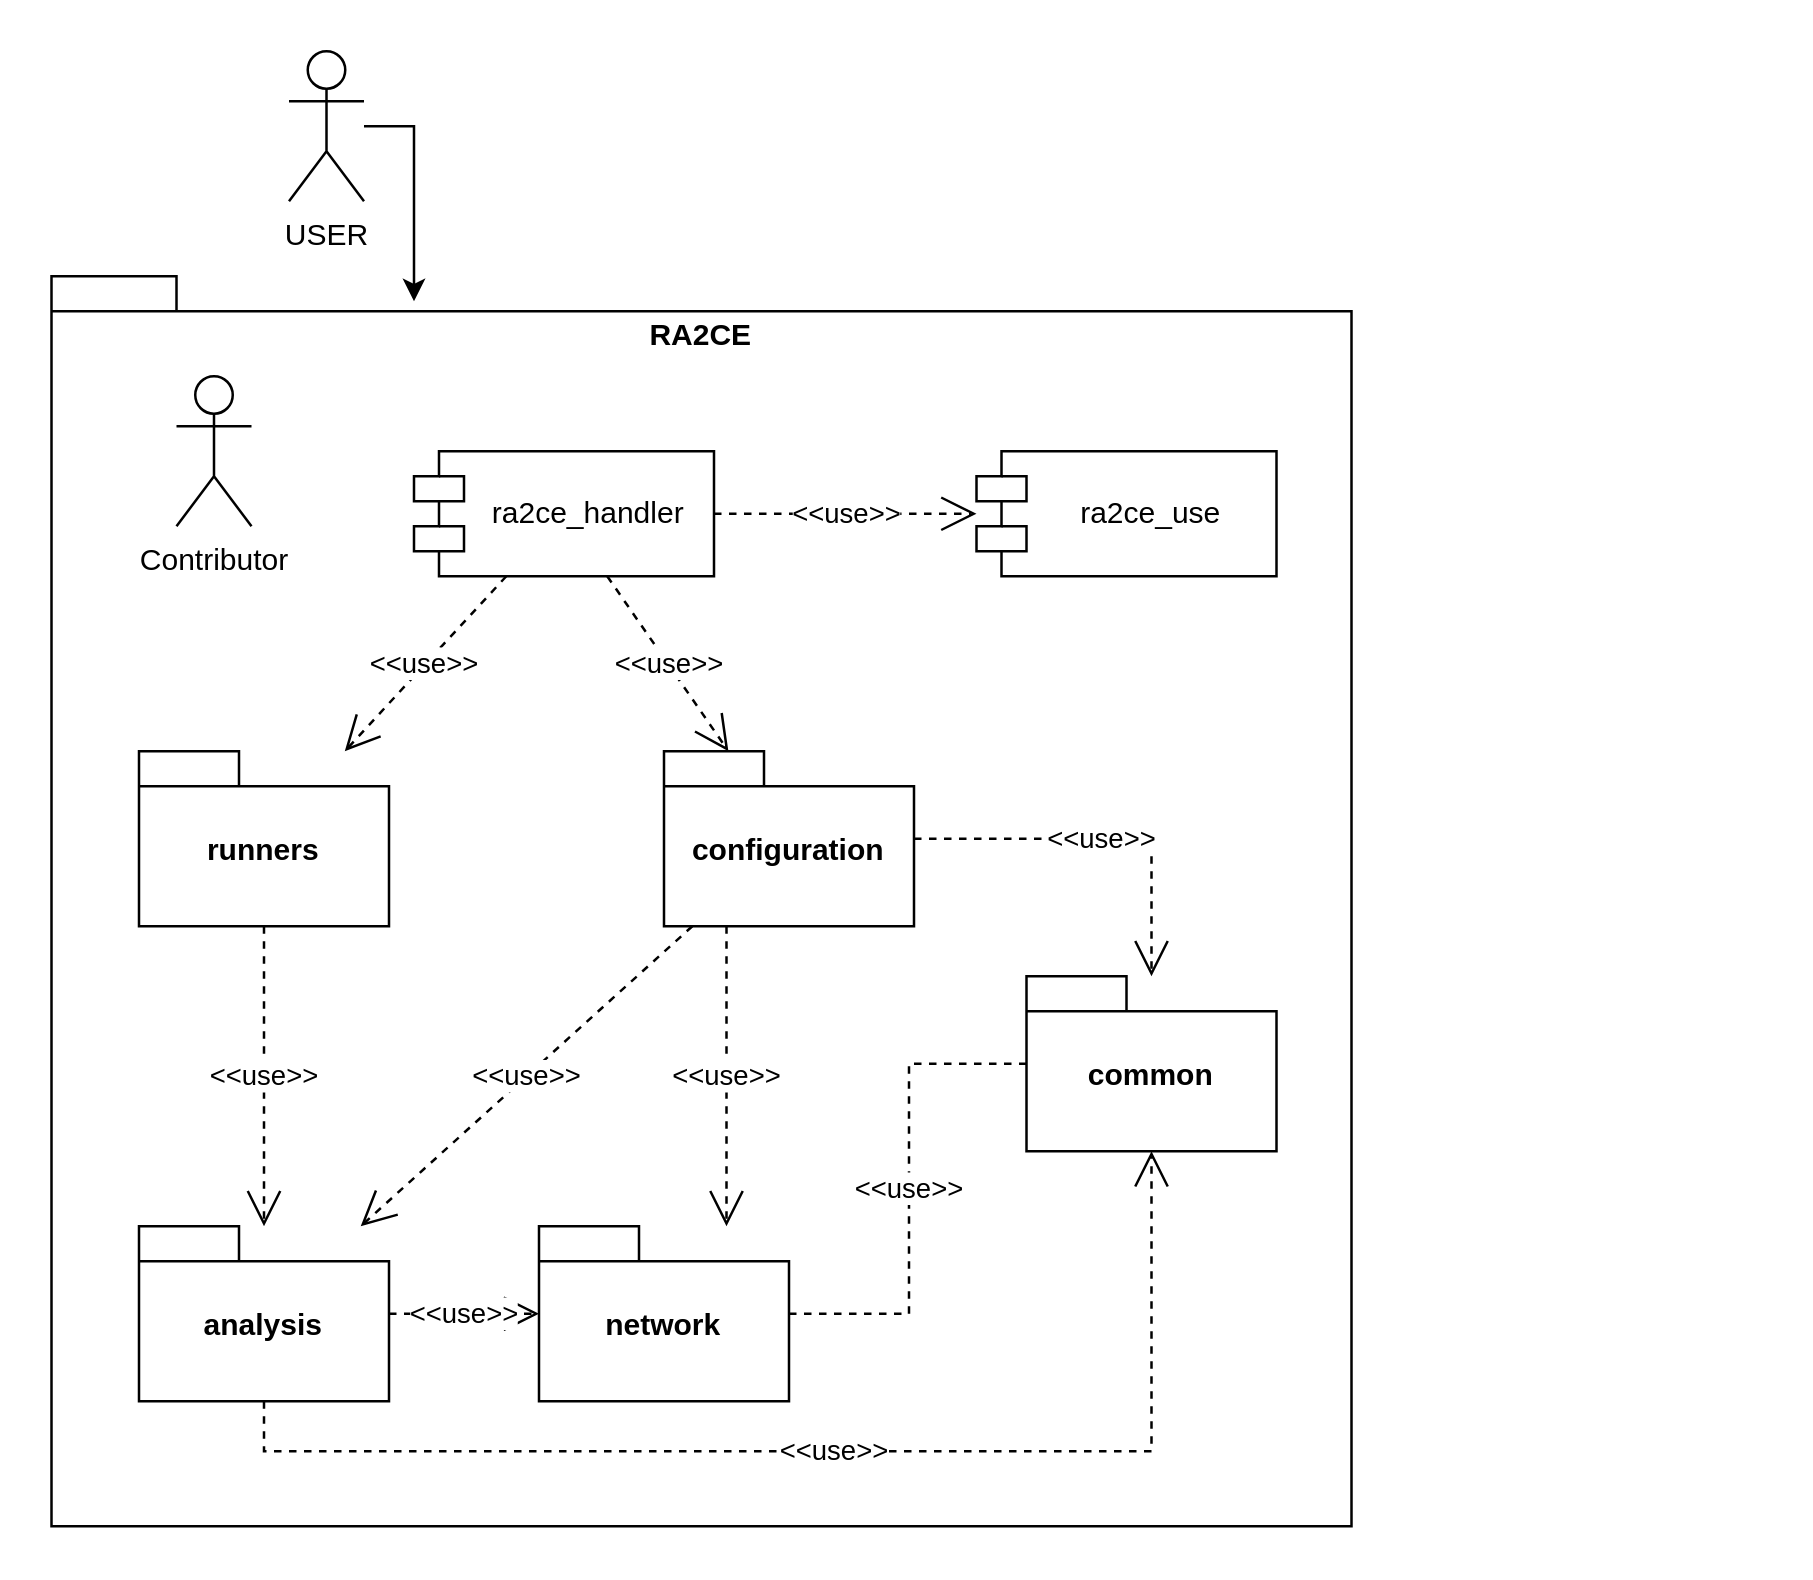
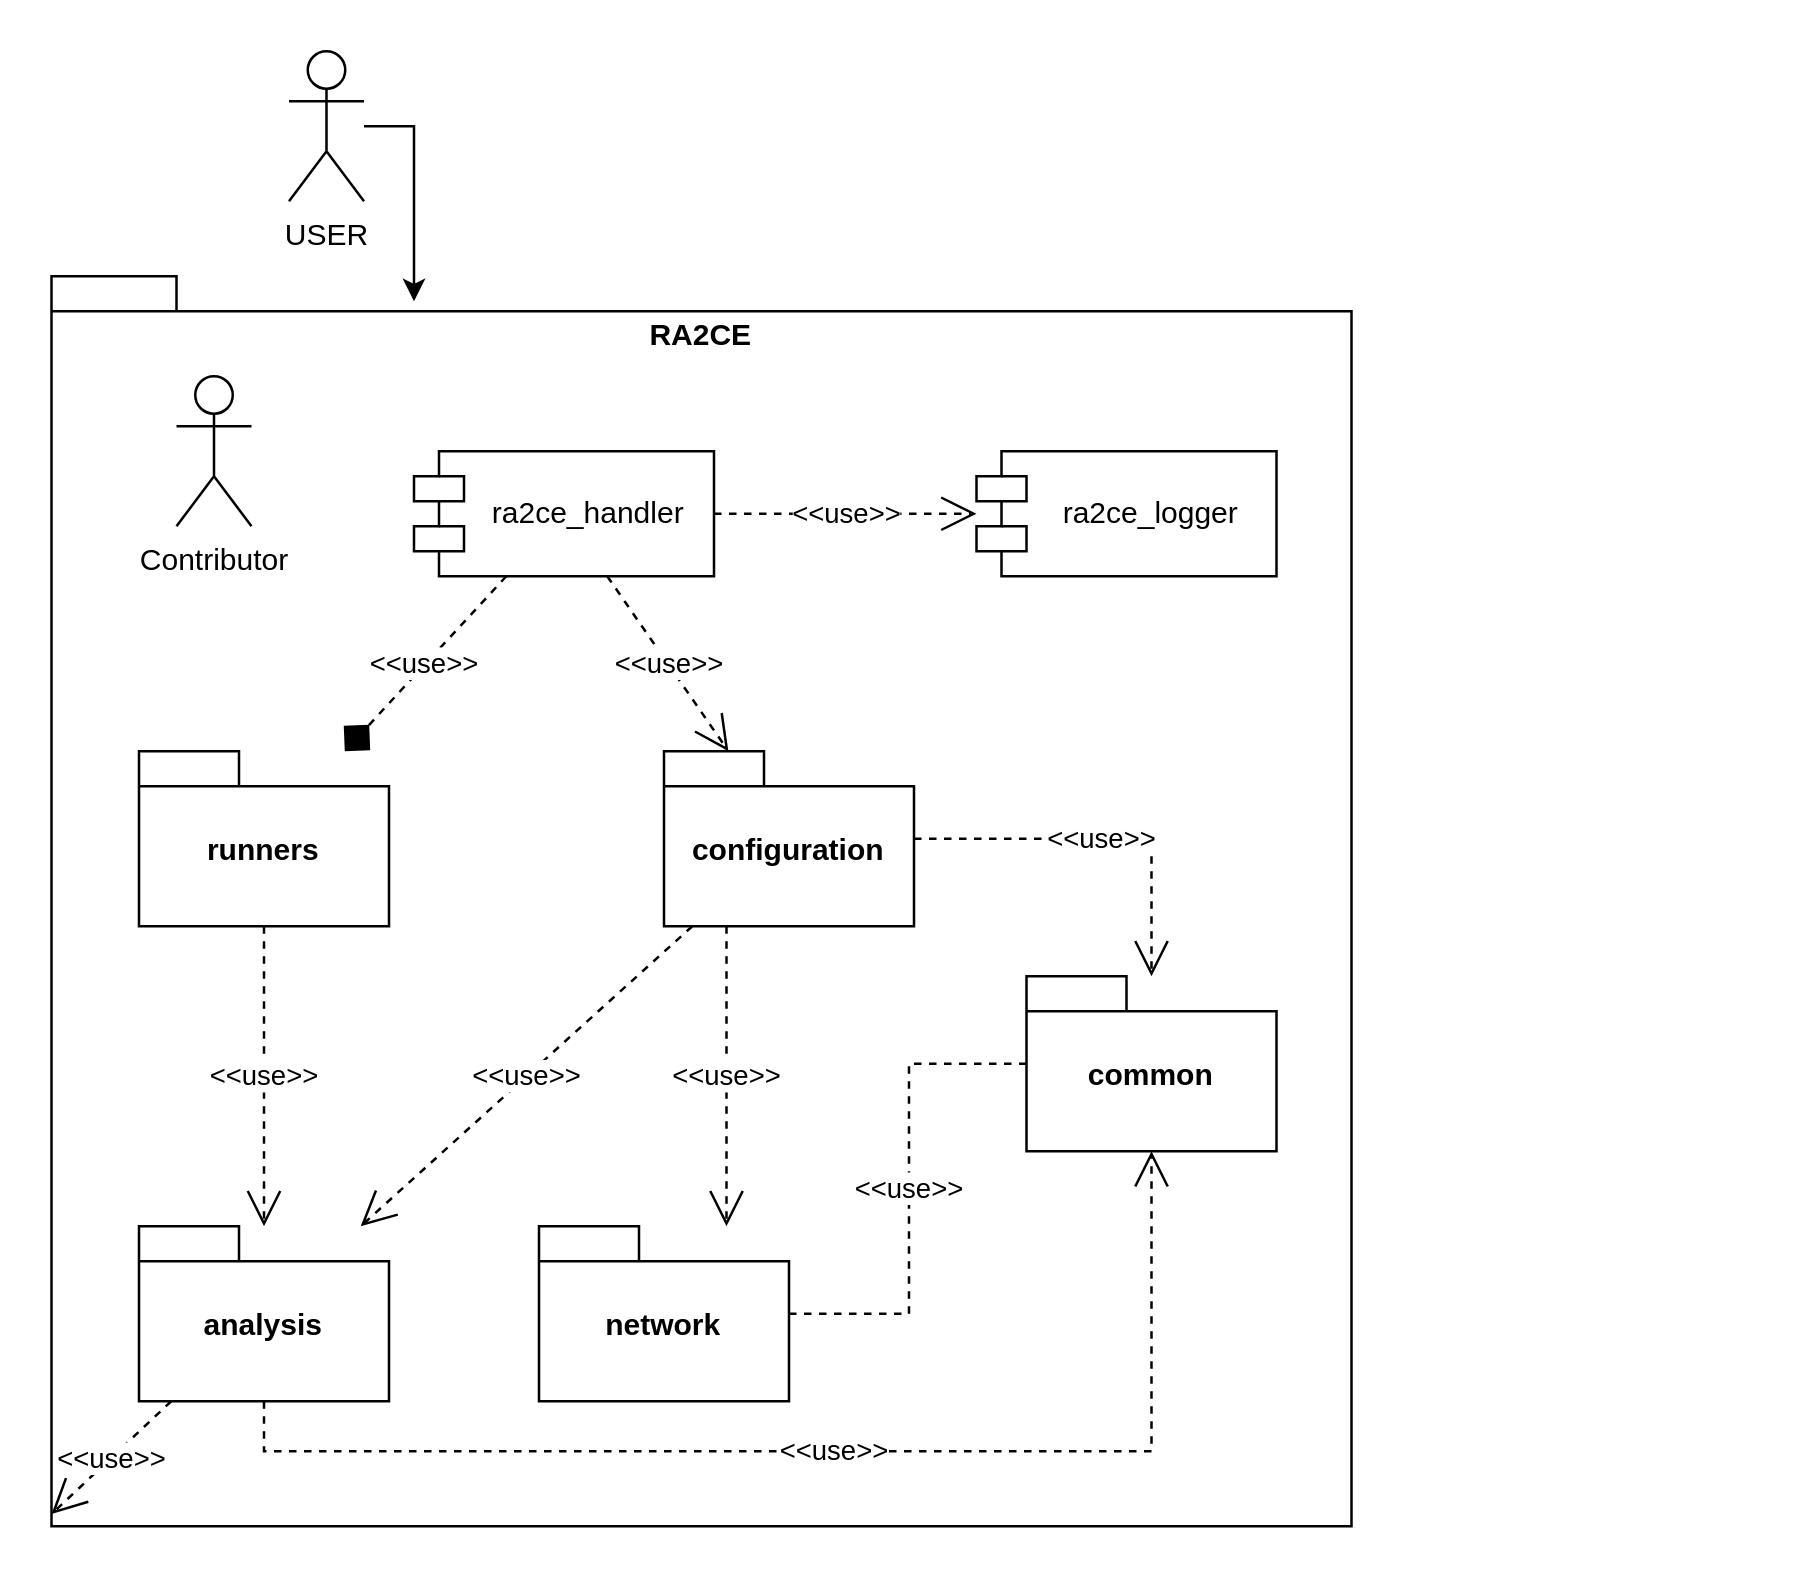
  <mxCell id="0" />
  <mxCell id="1" parent="0" />
  <mxCell id="2" value="RA2CE" style="shape=folder;fontStyle=1;spacingTop=10;tabWidth=40;tabHeight=14;tabPosition=left;html=1;whiteSpace=wrap;verticalAlign=top;" parent="1" vertex="1"><mxGeometry x="20" y="110" width="520" height="500" as="geometry" /></mxCell>
  <mxCell id="3" value="" style="edgeStyle=orthogonalEdgeStyle;rounded=0;orthogonalLoop=1;jettySize=auto;html=1;" parent="1" edge="1"><mxGeometry relative="1" as="geometry"><Array as="points"><mxPoint x="703" y="380" /><mxPoint x="510" y="380" /></Array><mxPoint x="703" y="360" as="sourcePoint" /></mxGeometry></mxCell>
  <mxCell id="4" value="USER" style="shape=umlActor;verticalLabelPosition=bottom;verticalAlign=top;html=1;outlineConnect=0;" parent="1" vertex="1"><mxGeometry x="115" y="20" width="30" height="60" as="geometry" /></mxCell>
  <mxCell id="5" style="edgeStyle=orthogonalEdgeStyle;rounded=0;orthogonalLoop=1;jettySize=auto;html=1;" parent="1" source="4" edge="1"><mxGeometry relative="1" as="geometry"><mxPoint x="165" y="120" as="targetPoint" /><Array as="points"><mxPoint x="165" y="50" /></Array></mxGeometry></mxCell>
  <mxCell id="6" value="ra2ce_handler" style="shape=module;align=left;spacingLeft=20;align=center;verticalAlign=middle;whiteSpace=wrap;html=1;" parent="1" vertex="1"><mxGeometry x="165" y="180" width="120" height="50" as="geometry" /></mxCell>
- <mxCell id="7" value="ra2ce_use" style="shape=module;align=left;spacingLeft=20;align=center;verticalAlign=middle;whiteSpace=wrap;html=1;" parent="1" vertex="1"><mxGeometry x="390" y="180" width="120" height="50" as="geometry" /></mxCell>
+ <mxCell id="7" value="ra2ce_logger" style="shape=module;align=left;spacingLeft=20;align=center;verticalAlign=middle;whiteSpace=wrap;html=1;" parent="1" vertex="1"><mxGeometry x="390" y="180" width="120" height="50" as="geometry" /></mxCell>
  <mxCell id="8" value="runners" style="shape=folder;fontStyle=1;spacingTop=10;tabWidth=40;tabHeight=14;tabPosition=left;html=1;whiteSpace=wrap;" parent="1" vertex="1"><mxGeometry x="55" y="300" width="100" height="70" as="geometry" /></mxCell>
  <mxCell id="9" value="&amp;lt;&amp;lt;use&amp;gt;&amp;gt;" style="endArrow=open;endSize=12;dashed=1;html=1;rounded=0;" parent="1" source="6" target="7" edge="1"><mxGeometry width="160" relative="1" as="geometry"><mxPoint x="555" y="350" as="sourcePoint" /><mxPoint x="715" y="350" as="targetPoint" /></mxGeometry></mxCell>
- <mxCell id="10" value="&amp;lt;&amp;lt;use&amp;gt;&amp;gt;" style="endArrow=open;endSize=12;dashed=1;html=1;rounded=0;" parent="1" source="6" target="8" edge="1"><mxGeometry width="160" relative="1" as="geometry"><mxPoint x="295" y="215" as="sourcePoint" /><mxPoint x="445" y="215" as="targetPoint" /></mxGeometry></mxCell>
+ <mxCell id="10" value="&amp;lt;&amp;lt;use&amp;gt;&amp;gt;" style="endArrow=diamond;endSize=12;dashed=1;html=1;rounded=0;" parent="1" source="6" target="8" edge="1"><mxGeometry width="160" relative="1" as="geometry"><mxPoint x="295" y="215" as="sourcePoint" /><mxPoint x="445" y="215" as="targetPoint" /></mxGeometry></mxCell>
  <mxCell id="11" value="&amp;lt;&amp;lt;use&amp;gt;&amp;gt;" style="endArrow=open;endSize=12;dashed=1;html=1;rounded=0;" parent="1" source="6" target="13" edge="1"><mxGeometry width="160" relative="1" as="geometry"><mxPoint x="435" y="360" as="sourcePoint" /><mxPoint x="595" y="360" as="targetPoint" /></mxGeometry></mxCell>
  <mxCell id="12" value="common" style="shape=folder;fontStyle=1;spacingTop=10;tabWidth=40;tabHeight=14;tabPosition=left;html=1;whiteSpace=wrap;" parent="1" vertex="1"><mxGeometry x="410" y="390" width="100" height="70" as="geometry" /></mxCell>
  <mxCell id="13" value="configuration" style="shape=folder;fontStyle=1;spacingTop=10;tabWidth=40;tabHeight=14;tabPosition=left;html=1;whiteSpace=wrap;" parent="1" vertex="1"><mxGeometry x="265" y="300" width="100" height="70" as="geometry" /></mxCell>
  <mxCell id="14" value="&amp;lt;&amp;lt;use&amp;gt;&amp;gt;" style="endArrow=open;endSize=12;dashed=1;html=1;rounded=0;" parent="1" source="13" target="12" edge="1"><mxGeometry width="160" relative="1" as="geometry"><mxPoint x="435" y="360" as="sourcePoint" /><mxPoint x="595" y="360" as="targetPoint" /><Array as="points"><mxPoint x="460" y="335" /></Array></mxGeometry></mxCell>
  <mxCell id="15" value="" style="group" parent="1" vertex="1" connectable="0"><mxGeometry x="55" y="400" width="260" height="160" as="geometry" /></mxCell>
  <mxCell id="16" value="analysis" style="shape=folder;fontStyle=1;spacingTop=10;tabWidth=40;tabHeight=14;tabPosition=left;html=1;whiteSpace=wrap;" parent="15" vertex="1"><mxGeometry y="90" width="100" height="70" as="geometry" /></mxCell>
  <mxCell id="17" value="network" style="shape=folder;fontStyle=1;spacingTop=10;tabWidth=40;tabHeight=14;tabPosition=left;html=1;whiteSpace=wrap;" parent="15" vertex="1"><mxGeometry x="160" y="90" width="100" height="70" as="geometry" /></mxCell>
- <mxCell id="18" value="&amp;lt;&amp;lt;use&amp;gt;&amp;gt;" style="endArrow=open;endSize=12;dashed=1;html=1;rounded=0;" parent="15" source="16" target="17" edge="1"><mxGeometry width="160" relative="1" as="geometry"><mxPoint x="650" y="350" as="sourcePoint" /><mxPoint x="810" y="350" as="targetPoint" /></mxGeometry></mxCell>
+ <mxCell id="18" value="&amp;lt;&amp;lt;use&amp;gt;&amp;gt;" style="endArrow=open;endSize=12;dashed=1;html=1;rounded=0;" parent="15" source="16" target="2" edge="1"><mxGeometry width="160" relative="1" as="geometry"><mxPoint x="650" y="350" as="sourcePoint" /><mxPoint x="810" y="350" as="targetPoint" /></mxGeometry></mxCell>
  <mxCell id="19" value="&amp;lt;&amp;lt;use&amp;gt;&amp;gt;" style="endArrow=open;endSize=12;dashed=1;html=1;rounded=0;" parent="1" source="16" target="12" edge="1"><mxGeometry width="160" relative="1" as="geometry"><mxPoint x="435" y="360" as="sourcePoint" /><mxPoint x="595" y="360" as="targetPoint" /><Array as="points"><mxPoint x="105" y="580" /><mxPoint x="460" y="580" /></Array></mxGeometry></mxCell>
  <mxCell id="20" value="&amp;lt;&amp;lt;use&amp;gt;&amp;gt;" style="endArrow=open;endSize=12;dashed=1;html=1;rounded=0;" parent="1" source="8" target="16" edge="1"><mxGeometry width="160" relative="1" as="geometry"><mxPoint x="265" y="340" as="sourcePoint" /><mxPoint x="425" y="340" as="targetPoint" /></mxGeometry></mxCell>
  <mxCell id="21" value="&amp;lt;&amp;lt;use&amp;gt;&amp;gt;" style="endArrow=open;endSize=12;dashed=1;html=1;rounded=0;elbow=vertical;" parent="1" source="13" target="16" edge="1"><mxGeometry width="160" relative="1" as="geometry"><mxPoint x="625" y="370" as="sourcePoint" /><mxPoint x="785" y="370" as="targetPoint" /><mxPoint as="offset" /></mxGeometry></mxCell>
  <mxCell id="22" value="&amp;lt;&amp;lt;use&amp;gt;&amp;gt;" style="endArrow=none;endSize=12;dashed=1;html=1;rounded=0;edgeStyle=elbowEdgeStyle;" parent="1" source="17" target="12" edge="1"><mxGeometry width="160" relative="1" as="geometry"><mxPoint x="375" y="536.521" as="sourcePoint" /><mxPoint x="505" y="479.999" as="targetPoint" /></mxGeometry></mxCell>
  <mxCell id="23" value="&amp;lt;&amp;lt;use&amp;gt;&amp;gt;" style="endArrow=open;endSize=12;dashed=1;html=1;rounded=0;edgeStyle=elbowEdgeStyle;" parent="1" source="13" target="17" edge="1"><mxGeometry width="160" relative="1" as="geometry"><mxPoint x="625" y="370" as="sourcePoint" /><mxPoint x="785" y="370" as="targetPoint" /></mxGeometry></mxCell>
  <mxCell id="24" value="Contributor" style="shape=umlActor;verticalLabelPosition=bottom;verticalAlign=top;html=1;outlineConnect=0;rotation=0;" parent="1" vertex="1"><mxGeometry x="70" y="150" width="30" height="60" as="geometry" /></mxCell>
